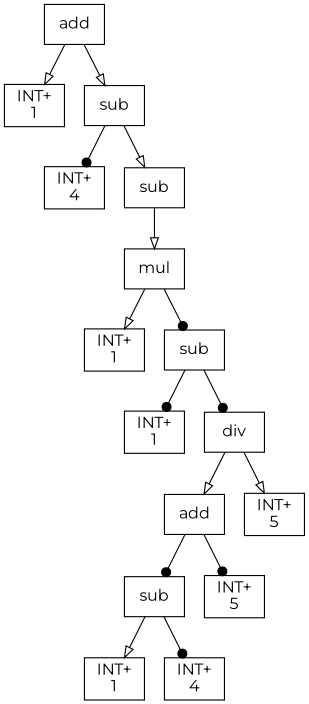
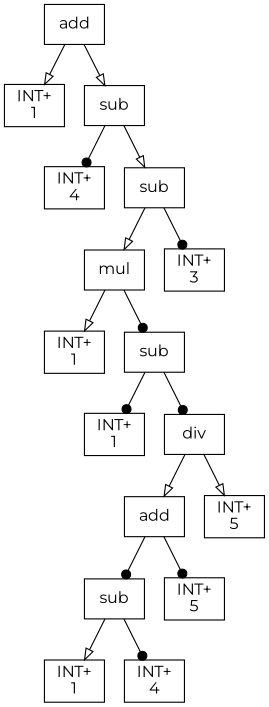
  digraph {
    fontname=Montserrat
    node [shape=box fontname=Montserrat]
    edge [arrowhead=onormal fontname=Montserrat]
    n1 [label=add]
    n2 [label="INT+\n1"]
    n3 [label=sub]
    n4 [label="INT+\n4"]
    n5 [label=sub]
    n6 [label=mul]
+   n7 [label="INT+\n3"]
    n8 [label="INT+\n1"]
    n9 [label=sub]
    n10 [label="INT+\n1"]
    n11 [label=div]
    n12 [label=add]
    n13 [label="INT+\n5"]
    n14 [label=sub]
    n15 [label="INT+\n5"]
    n16 [label="INT+\n1"]
    n17 [label="INT+\n4"]
    n1 -> n2
    n1 -> n3
    n3 -> n4 [arrowhead=dot]
    n3 -> n5
    n5 -> n6
+   n5 -> n7 [arrowhead=dot]
    n6 -> n8
    n6 -> n9 [arrowhead=dot]
    n9 -> n10 [arrowhead=dot]
    n9 -> n11 [arrowhead=dot]
    n11 -> n12
    n11 -> n13
    n12 -> n14 [arrowhead=dot]
    n12 -> n15 [arrowhead=dot]
    n14 -> n16
    n14 -> n17 [arrowhead=dot]
  }
